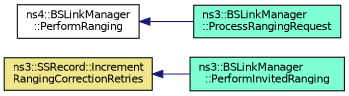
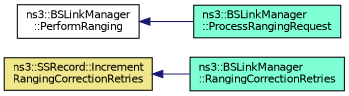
  digraph {
    rankdir=LR
    node [color=black fillcolor=aquamarine fontname=Helvetica fontsize=10 shape=record style=filled]
    edge [color=midnightblue dir=back fontname=Helvetica fontsize=10 labelfontname=Helvetica labelfontsize=10 style=solid]
    n1 [fillcolor=khaki fontcolor=black height=0.2 label="ns3::SSRecord::Increment\lRangingCorrectionRetries" width=0.4]
-   n2 [height=0.2 label="ns3::BSLinkManager\l::PerformInvitedRanging" width=0.4]
-   n3 [fillcolor=white height=0.2 label="ns4::BSLinkManager\l::PerformRanging" width=0.4]
+   n2 [height=0.2 label="ns3::BSLinkManager\l::RangingCorrectionRetries" width=0.4]
+   n3 [fillcolor=white height=0.2 label="ns3::BSLinkManager\l::PerformRanging" width=0.4]
    n4 [height=0.2 label="ns3::BSLinkManager\l::ProcessRangingRequest" width=0.4]
    n1 -> n2
    n3 -> n4
  }
